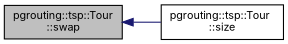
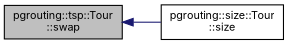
  digraph {
    rankdir=LR
    fontname=Inter
    node [color=black fontname=Inter fontsize=10 shape=record style=filled]
    n1 [fillcolor=grey75 fontcolor=black height=0.2 label="pgrouting::tsp::Tour\l::swap" width=0.4]
-   n2 [fillcolor=white height=0.2 label="pgrouting::tsp::Tour\l::size" width=0.4]
+   n2 [fillcolor=white height=0.2 label="pgrouting::size::Tour\l::size" width=0.4]
    n1 -> n2 [color=midnightblue dir=back fontname=Inter fontsize=10 labelfontname=Helvetica labelfontsize=10 style=solid]
  }
